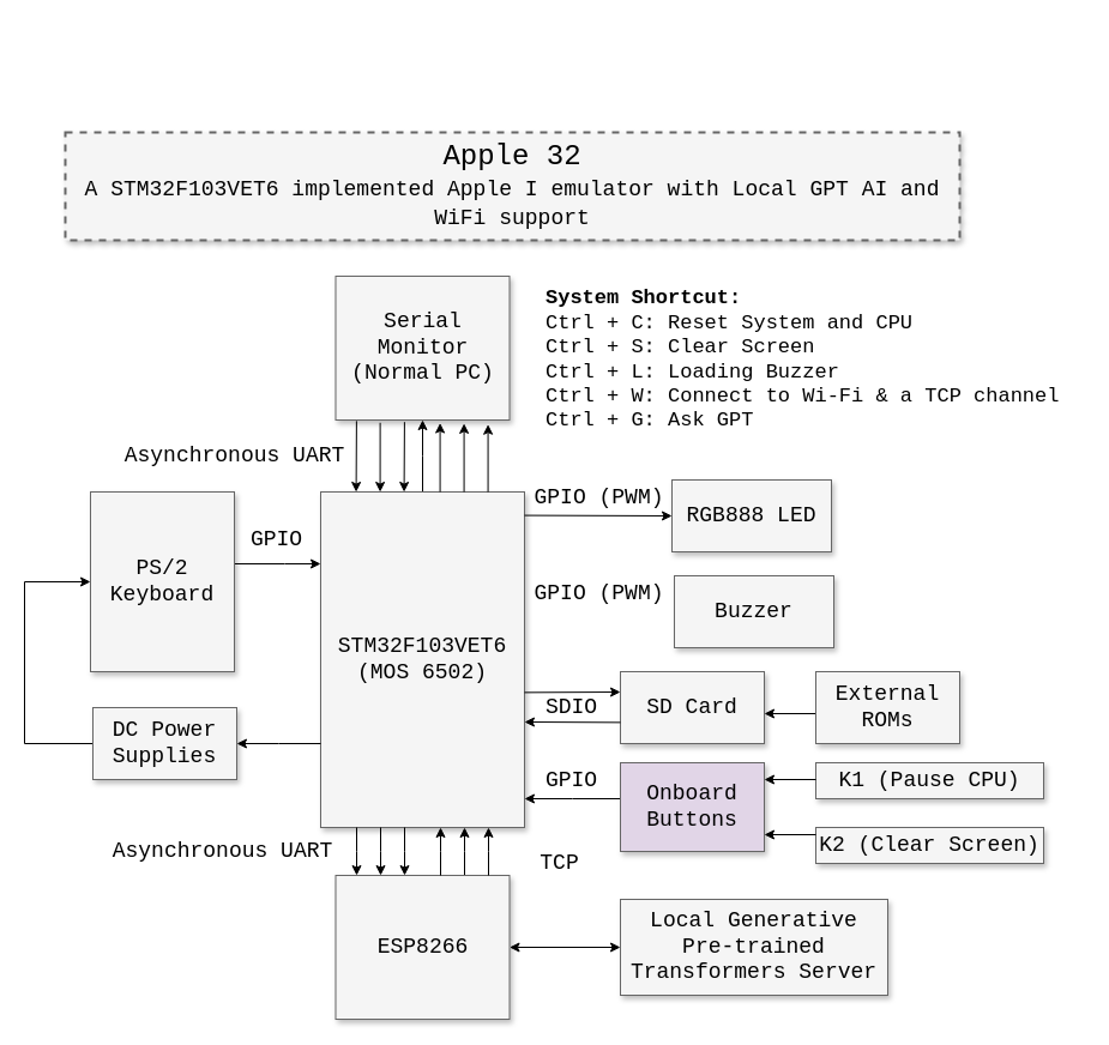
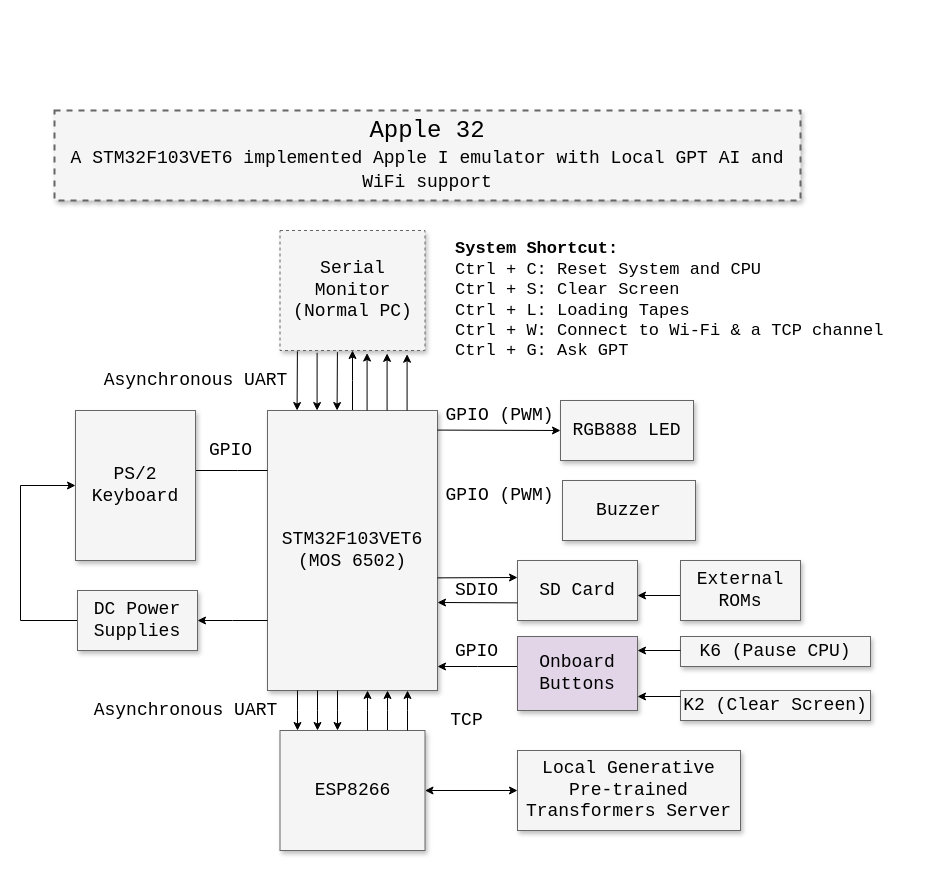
  <mxCell id="0" style=";html=1;" />
  <mxCell id="1" style=";html=1;" parent="0" />
  <mxCell id="2" value="&lt;font&gt;&lt;font style=&quot;font-size: 24px;&quot;&gt;Apple 32&lt;/font&gt;&lt;br&gt;&lt;font style=&quot;font-size: 18px;&quot;&gt;A STM32F103VET6 implemented Apple I emulator with Local GPT AI and WiFi support&lt;/font&gt;&lt;/font&gt;" style="whiteSpace=wrap;html=1;shadow=1;fontSize=20;fillColor=#f5f5f5;strokeColor=#666666;strokeWidth=2;dashed=1;fontFamily=Courier New;" parent="1" vertex="1"><mxGeometry x="54" y="110" width="746" height="90" as="geometry" /></mxCell>
  <mxCell id="3" style="edgeStyle=elbowEdgeStyle;rounded=0;html=1;startArrow=none;startFill=0;jettySize=auto;orthogonalLoop=1;fontSize=18;elbow=vertical;fontFamily=Courier New;" parent="1" source="5" target="27" edge="1"><mxGeometry relative="1" as="geometry" /></mxCell>
  <mxCell id="4" style="edgeStyle=elbowEdgeStyle;rounded=0;html=1;startArrow=none;startFill=0;jettySize=auto;orthogonalLoop=1;fontSize=18;fontFamily=Courier New;" parent="1" source="15" target="5" edge="1"><mxGeometry relative="1" as="geometry"><Array as="points"><mxPoint x="387" y="710" /></Array></mxGeometry></mxCell>
  <mxCell id="5" value="STM32F103VET6&lt;br&gt;(MOS 6502)" style="whiteSpace=wrap;html=1;shadow=1;fontSize=18;fillColor=#f5f5f5;strokeColor=#666666;fontFamily=Courier New;" parent="1" vertex="1"><mxGeometry x="267" y="410" width="170" height="280" as="geometry" /></mxCell>
  <mxCell id="6" value="Buzzer" style="whiteSpace=wrap;html=1;shadow=1;fontSize=18;fillColor=#f5f5f5;strokeColor=#666666;fontFamily=Courier New;" parent="1" vertex="1"><mxGeometry x="562" y="480" width="133" height="60" as="geometry" /></mxCell>
  <mxCell id="7" value="SD Card" style="whiteSpace=wrap;html=1;shadow=1;fontSize=18;fillColor=#f5f5f5;strokeColor=#666666;fontFamily=Courier New;" parent="1" vertex="1"><mxGeometry x="517" y="560" width="120" height="60" as="geometry" /></mxCell>
  <mxCell id="8" value="Local Generative Pre-trained Transformers Server" style="whiteSpace=wrap;html=1;shadow=1;fontSize=18;fillColor=#f5f5f5;strokeColor=#666666;fontFamily=Courier New;" parent="1" vertex="1"><mxGeometry x="517" y="750" width="223" height="80" as="geometry" /></mxCell>
- <mxCell id="9" style="edgeStyle=elbowEdgeStyle;rounded=0;html=1;startArrow=none;startFill=0;jettySize=auto;orthogonalLoop=1;fontSize=18;elbow=vertical;fontFamily=Courier New;" parent="1" source="10" target="5" edge="1"><mxGeometry relative="1" as="geometry"><Array as="points"><mxPoint x="237" y="470" /></Array></mxGeometry></mxCell>
+ <mxCell id="9" style="edgeStyle=elbowEdgeStyle;rounded=0;html=1;startArrow=none;startFill=0;jettySize=auto;orthogonalLoop=1;fontSize=18;elbow=vertical;fontFamily=Courier New;endArrow=none;" parent="1" source="10" target="5" edge="1"><mxGeometry relative="1" as="geometry"><Array as="points"><mxPoint x="237" y="470" /></Array></mxGeometry></mxCell>
  <mxCell id="10" value="PS/2&lt;br&gt;Keyboard" style="whiteSpace=wrap;html=1;shadow=1;fontSize=18;fillColor=#f5f5f5;strokeColor=#666666;fontFamily=Courier New;" parent="1" vertex="1"><mxGeometry x="75" y="410" width="120" height="150" as="geometry" /></mxCell>
  <mxCell id="11" style="edgeStyle=elbowEdgeStyle;rounded=0;html=1;startArrow=none;startFill=0;jettySize=auto;orthogonalLoop=1;fontSize=18;elbow=vertical;fontFamily=Courier New;" parent="1" source="5" target="13" edge="1"><mxGeometry relative="1" as="geometry" /></mxCell>
  <mxCell id="12" style="edgeStyle=orthogonalEdgeStyle;rounded=0;orthogonalLoop=1;jettySize=auto;html=1;entryX=0;entryY=0.5;entryDx=0;entryDy=0;fontFamily=Courier New;" parent="1" source="13" target="10" edge="1"><mxGeometry relative="1" as="geometry"><Array as="points"><mxPoint x="20" y="620" /><mxPoint x="20" y="485" /></Array></mxGeometry></mxCell>
  <mxCell id="13" value="DC Power&lt;br&gt;Supplies" style="whiteSpace=wrap;html=1;shadow=1;fontSize=18;fillColor=#f5f5f5;strokeColor=#666666;fontFamily=Courier New;" parent="1" vertex="1"><mxGeometry x="77" y="590" width="120" height="60" as="geometry" /></mxCell>
  <mxCell id="14" style="edgeStyle=orthogonalEdgeStyle;rounded=0;orthogonalLoop=1;jettySize=auto;html=1;entryX=0;entryY=0.5;entryDx=0;entryDy=0;startArrow=classic;startFill=1;fontFamily=Courier New;" parent="1" source="15" target="8" edge="1"><mxGeometry relative="1" as="geometry" /></mxCell>
  <mxCell id="15" value="ESP8266" style="whiteSpace=wrap;html=1;shadow=1;fontSize=18;fillColor=#f5f5f5;strokeColor=#666666;fontFamily=Courier New;" parent="1" vertex="1"><mxGeometry x="279.5" y="730" width="145" height="120" as="geometry" /></mxCell>
  <mxCell id="16" style="edgeStyle=elbowEdgeStyle;rounded=0;html=1;startArrow=none;startFill=0;jettySize=auto;orthogonalLoop=1;fontSize=18;fontFamily=Courier New;" parent="1" source="15" target="5" edge="1"><mxGeometry relative="1" as="geometry"><mxPoint x="417" y="740" as="sourcePoint" /><mxPoint x="417" y="700" as="targetPoint" /><Array as="points"><mxPoint x="407" y="710" /><mxPoint x="387" y="710" /></Array></mxGeometry></mxCell>
  <mxCell id="17" style="edgeStyle=elbowEdgeStyle;rounded=0;html=1;startArrow=none;startFill=0;jettySize=auto;orthogonalLoop=1;fontSize=18;fontFamily=Courier New;" parent="1" edge="1"><mxGeometry relative="1" as="geometry"><mxPoint x="367" y="730" as="sourcePoint" /><mxPoint x="367" y="690" as="targetPoint" /><Array as="points"><mxPoint x="367" y="710" /><mxPoint x="367" y="710" /></Array></mxGeometry></mxCell>
  <mxCell id="18" style="edgeStyle=elbowEdgeStyle;rounded=0;html=1;startArrow=none;startFill=0;jettySize=auto;orthogonalLoop=1;fontSize=18;fontFamily=Courier New;" parent="1" edge="1"><mxGeometry relative="1" as="geometry"><mxPoint x="337" y="690" as="sourcePoint" /><mxPoint x="337" y="730" as="targetPoint" /><Array as="points"><mxPoint x="337" y="710" /><mxPoint x="367" y="720" /></Array></mxGeometry></mxCell>
  <mxCell id="19" style="edgeStyle=elbowEdgeStyle;rounded=0;html=1;startArrow=none;startFill=0;jettySize=auto;orthogonalLoop=1;fontSize=18;fontFamily=Courier New;" parent="1" edge="1"><mxGeometry relative="1" as="geometry"><mxPoint x="317" y="690" as="sourcePoint" /><mxPoint x="317" y="730" as="targetPoint" /><Array as="points"><mxPoint x="317" y="710" /><mxPoint x="347" y="720" /></Array></mxGeometry></mxCell>
  <mxCell id="20" style="edgeStyle=elbowEdgeStyle;rounded=0;html=1;startArrow=none;startFill=0;jettySize=auto;orthogonalLoop=1;fontSize=18;fontFamily=Courier New;" parent="1" edge="1"><mxGeometry relative="1" as="geometry"><mxPoint x="297" y="690" as="sourcePoint" /><mxPoint x="297" y="730" as="targetPoint" /><Array as="points"><mxPoint x="297" y="710" /><mxPoint x="327" y="720" /></Array></mxGeometry></mxCell>
  <mxCell id="21" value="" style="shape=image;verticalLabelPosition=bottom;labelBackgroundColor=default;verticalAlign=top;aspect=fixed;imageAspect=0;image=https://upload.wikimedia.org/wikipedia/commons/thumb/8/84/Apple_Computer_Logo_rainbow.svg/514px-Apple_Computer_Logo_rainbow.svg.png;fontFamily=Courier New;" parent="1" vertex="1"><mxGeometry x="401.26" y="20" width="51.49" height="60" as="geometry" /></mxCell>
  <mxCell id="22" style="edgeStyle=elbowEdgeStyle;rounded=0;html=1;startArrow=none;startFill=0;jettySize=auto;orthogonalLoop=1;fontSize=18;elbow=vertical;fontFamily=Courier New;" parent="1" source="23" edge="1"><mxGeometry relative="1" as="geometry"><mxPoint x="437" y="666" as="targetPoint" /></mxGeometry></mxCell>
  <mxCell id="23" value="Onboard&lt;br&gt;Buttons" style="whiteSpace=wrap;html=1;shadow=1;fontSize=18;fillColor=#e1d5e7;strokeColor=#666666;fontFamily=Courier New;" parent="1" vertex="1"><mxGeometry x="517" y="636" width="120" height="74" as="geometry" /></mxCell>
  <mxCell id="24" style="edgeStyle=elbowEdgeStyle;rounded=0;html=1;startArrow=none;startFill=0;jettySize=auto;orthogonalLoop=1;fontSize=18;elbow=vertical;fontFamily=Courier New;" parent="1" source="25" edge="1"><mxGeometry relative="1" as="geometry"><mxPoint x="637" y="595" as="targetPoint" /></mxGeometry></mxCell>
  <mxCell id="25" value="External&lt;br&gt;ROMs" style="whiteSpace=wrap;html=1;shadow=1;fontSize=18;fillColor=#f5f5f5;strokeColor=#666666;fontFamily=Courier New;" parent="1" vertex="1"><mxGeometry x="680" y="560" width="120" height="60" as="geometry" /></mxCell>
  <mxCell id="26" style="edgeStyle=elbowEdgeStyle;rounded=0;html=1;startArrow=none;startFill=0;jettySize=auto;orthogonalLoop=1;fontSize=18;fontFamily=Courier New;entryX=0.735;entryY=1.024;entryDx=0;entryDy=0;entryPerimeter=0;" parent="1" target="27" edge="1"><mxGeometry relative="1" as="geometry"><Array as="points"><mxPoint x="386.58" y="390" /></Array><mxPoint x="386.58" y="370" as="targetPoint" /><mxPoint x="386.58" y="410" as="sourcePoint" /></mxGeometry></mxCell>
- <mxCell id="27" value="Serial Monitor&lt;br&gt;(Normal PC)" style="whiteSpace=wrap;html=1;shadow=1;fontSize=18;fillColor=#f5f5f5;strokeColor=#666666;fontFamily=Courier New;" parent="1" vertex="1"><mxGeometry x="279.5" y="230" width="145" height="120" as="geometry" /></mxCell>
+ <mxCell id="27" value="Serial Monitor&lt;br&gt;(Normal PC)" style="whiteSpace=wrap;html=1;shadow=1;fontSize=18;fillColor=#f5f5f5;strokeColor=#666666;fontFamily=Courier New;dashed=1;" parent="1" vertex="1"><mxGeometry x="279.5" y="230" width="145" height="120" as="geometry" /></mxCell>
  <mxCell id="28" style="edgeStyle=elbowEdgeStyle;rounded=0;html=1;startArrow=none;startFill=0;jettySize=auto;orthogonalLoop=1;fontSize=18;fontFamily=Courier New;entryX=0.871;entryY=1.031;entryDx=0;entryDy=0;entryPerimeter=0;" parent="1" target="27" edge="1"><mxGeometry relative="1" as="geometry"><mxPoint x="406.58" y="410" as="sourcePoint" /><mxPoint x="406.58" y="370" as="targetPoint" /><Array as="points"><mxPoint x="406.58" y="390" /><mxPoint x="386.58" y="390" /></Array></mxGeometry></mxCell>
  <mxCell id="29" style="edgeStyle=elbowEdgeStyle;rounded=0;html=1;startArrow=none;startFill=0;jettySize=auto;orthogonalLoop=1;fontSize=18;fontFamily=Courier New;entryX=0.599;entryY=1.021;entryDx=0;entryDy=0;entryPerimeter=0;" parent="1" target="27" edge="1"><mxGeometry relative="1" as="geometry"><mxPoint x="366.58" y="410" as="sourcePoint" /><mxPoint x="366.58" y="370" as="targetPoint" /><Array as="points"><mxPoint x="366.58" y="390" /><mxPoint x="366.58" y="390" /></Array></mxGeometry></mxCell>
  <mxCell id="30" style="edgeStyle=elbowEdgeStyle;rounded=0;html=1;startArrow=none;startFill=0;jettySize=auto;orthogonalLoop=1;fontSize=18;fontFamily=Courier New;exitX=0.396;exitY=1.014;exitDx=0;exitDy=0;exitPerimeter=0;" parent="1" source="27" edge="1"><mxGeometry relative="1" as="geometry"><mxPoint x="336.58" y="370" as="sourcePoint" /><mxPoint x="336.58" y="410" as="targetPoint" /><Array as="points"><mxPoint x="336.58" y="390" /><mxPoint x="366.58" y="400" /></Array></mxGeometry></mxCell>
  <mxCell id="31" style="edgeStyle=elbowEdgeStyle;rounded=0;html=1;startArrow=none;startFill=0;jettySize=auto;orthogonalLoop=1;fontSize=18;fontFamily=Courier New;exitX=0.256;exitY=1.019;exitDx=0;exitDy=0;exitPerimeter=0;" parent="1" source="27" edge="1"><mxGeometry relative="1" as="geometry"><mxPoint x="316.58" y="370" as="sourcePoint" /><mxPoint x="316.58" y="410" as="targetPoint" /><Array as="points"><mxPoint x="316.58" y="390" /><mxPoint x="346.58" y="400" /></Array></mxGeometry></mxCell>
  <mxCell id="32" style="edgeStyle=elbowEdgeStyle;rounded=0;html=1;startArrow=none;startFill=0;jettySize=auto;orthogonalLoop=1;fontSize=18;fontFamily=Courier New;exitX=0.12;exitY=1.007;exitDx=0;exitDy=0;exitPerimeter=0;" parent="1" source="27" edge="1"><mxGeometry relative="1" as="geometry"><mxPoint x="296.58" y="370" as="sourcePoint" /><mxPoint x="296.58" y="410" as="targetPoint" /><Array as="points"><mxPoint x="296.58" y="390" /><mxPoint x="326.58" y="400" /></Array></mxGeometry></mxCell>
  <mxCell id="33" style="edgeStyle=elbowEdgeStyle;rounded=0;html=1;startArrow=none;startFill=0;jettySize=auto;orthogonalLoop=1;fontSize=18;elbow=vertical;fontFamily=Courier New;" parent="1" edge="1"><mxGeometry relative="1" as="geometry"><mxPoint x="437" y="577.36" as="sourcePoint" /><mxPoint x="517" y="577.36" as="targetPoint" /></mxGeometry></mxCell>
  <mxCell id="34" style="edgeStyle=elbowEdgeStyle;rounded=0;html=1;startArrow=none;startFill=0;jettySize=auto;orthogonalLoop=1;fontSize=18;elbow=vertical;fontFamily=Courier New;" parent="1" edge="1"><mxGeometry relative="1" as="geometry"><mxPoint x="517" y="602.36" as="sourcePoint" /><mxPoint x="437" y="602.36" as="targetPoint" /></mxGeometry></mxCell>
  <mxCell id="35" value="TCP" style="text;html=1;align=center;verticalAlign=middle;resizable=0;points=[];autosize=1;strokeColor=none;fillColor=none;fontSize=18;fontFamily=Courier New;" parent="1" vertex="1"><mxGeometry x="436" y="700" width="60" height="40" as="geometry" /></mxCell>
  <mxCell id="36" style="edgeStyle=elbowEdgeStyle;rounded=0;html=1;startArrow=none;startFill=0;jettySize=auto;orthogonalLoop=1;fontSize=18;elbow=vertical;fontFamily=Courier New;" parent="1" target="37" edge="1"><mxGeometry relative="1" as="geometry"><mxPoint x="437" y="429.58" as="sourcePoint" /><mxPoint x="517" y="429.913" as="targetPoint" /></mxGeometry></mxCell>
  <mxCell id="37" value="RGB888 LED" style="whiteSpace=wrap;html=1;shadow=1;fontSize=18;fillColor=#f5f5f5;strokeColor=#666666;fontFamily=Courier New;" parent="1" vertex="1"><mxGeometry x="560" y="400" width="133" height="60" as="geometry" /></mxCell>
  <mxCell id="38" value="GPIO" style="text;html=1;align=center;verticalAlign=middle;resizable=0;points=[];autosize=1;strokeColor=none;fillColor=none;fontSize=18;fontFamily=Courier New;" parent="1" vertex="1"><mxGeometry x="195" y="430" width="70" height="40" as="geometry" /></mxCell>
  <mxCell id="39" value="SDIO" style="text;html=1;align=center;verticalAlign=middle;resizable=0;points=[];autosize=1;strokeColor=none;fillColor=none;fontSize=18;fontFamily=Courier New;" parent="1" vertex="1"><mxGeometry x="441" y="570" width="70" height="40" as="geometry" /></mxCell>
- <mxCell id="40" value="K1 (Pause CPU)" style="whiteSpace=wrap;html=1;shadow=1;fontSize=18;fillColor=#f5f5f5;strokeColor=#666666;fontFamily=Courier New;" parent="1" vertex="1"><mxGeometry x="680" y="636" width="190" height="30" as="geometry" /></mxCell>
+ <mxCell id="40" value="K6 (Pause CPU)" style="whiteSpace=wrap;html=1;shadow=1;fontSize=18;fillColor=#f5f5f5;strokeColor=#666666;fontFamily=Courier New;" parent="1" vertex="1"><mxGeometry x="680" y="636" width="190" height="30" as="geometry" /></mxCell>
  <mxCell id="41" value="K2 (Clear Screen)" style="whiteSpace=wrap;html=1;shadow=1;fontSize=18;fillColor=#f5f5f5;strokeColor=#666666;fontFamily=Courier New;" parent="1" vertex="1"><mxGeometry x="680" y="690" width="190" height="30" as="geometry" /></mxCell>
  <mxCell id="42" style="edgeStyle=elbowEdgeStyle;rounded=0;html=1;startArrow=none;startFill=0;jettySize=auto;orthogonalLoop=1;fontSize=18;elbow=vertical;fontFamily=Courier New;" parent="1" edge="1"><mxGeometry relative="1" as="geometry"><mxPoint x="637" y="650" as="targetPoint" /><mxPoint x="680" y="650" as="sourcePoint" /></mxGeometry></mxCell>
  <mxCell id="43" style="edgeStyle=elbowEdgeStyle;rounded=0;html=1;startArrow=none;startFill=0;jettySize=auto;orthogonalLoop=1;fontSize=18;elbow=vertical;fontFamily=Courier New;" parent="1" edge="1"><mxGeometry relative="1" as="geometry"><mxPoint x="637" y="696" as="targetPoint" /><mxPoint x="680" y="696" as="sourcePoint" /></mxGeometry></mxCell>
  <mxCell id="44" value="GPIO" style="text;html=1;align=center;verticalAlign=middle;resizable=0;points=[];autosize=1;strokeColor=none;fillColor=none;fontSize=18;fontFamily=Courier New;" parent="1" vertex="1"><mxGeometry x="441" y="631" width="70" height="40" as="geometry" /></mxCell>
  <mxCell id="45" value="Asynchronous UART" style="text;html=1;align=center;verticalAlign=middle;resizable=0;points=[];autosize=1;strokeColor=none;fillColor=none;fontSize=18;fontFamily=Courier New;" parent="1" vertex="1"><mxGeometry x="80" y="690" width="210" height="40" as="geometry" /></mxCell>
  <mxCell id="46" value="GPIO (PWM)" style="text;html=1;align=center;verticalAlign=middle;resizable=0;points=[];autosize=1;strokeColor=none;fillColor=none;fontSize=18;fontFamily=Courier New;" parent="1" vertex="1"><mxGeometry x="434" y="475" width="130" height="40" as="geometry" /></mxCell>
  <mxCell id="47" value="GPIO (PWM)" style="text;html=1;align=center;verticalAlign=middle;resizable=0;points=[];autosize=1;strokeColor=none;fillColor=none;fontSize=18;fontFamily=Courier New;" parent="1" vertex="1"><mxGeometry x="434" y="395" width="130" height="40" as="geometry" /></mxCell>
- <mxCell id="48" value="&lt;font style=&quot;font-size: 17px;&quot;&gt;&lt;b class=&quot;fr-fix-ad3d301e&quot; style=&quot;font-size: 17px;&quot;&gt;System Shortcut:&lt;/b&gt;&lt;br style=&quot;font-size: 17px;&quot;&gt;Ctrl + C: Reset System and CPU&lt;br style=&quot;font-size: 17px;&quot;&gt;Ctrl + S:&amp;nbsp;Clear Screen&lt;font style=&quot;font-size: 17px;&quot;&gt;&lt;br style=&quot;font-size: 17px;&quot;&gt;&lt;/font&gt;Ctrl + L: Loading Buzzer&lt;br style=&quot;font-size: 17px;&quot;&gt;Ctrl + W: Connect to Wi-Fi &amp;amp; a TCP channel&lt;br style=&quot;font-size: 17px;&quot;&gt;Ctrl + G: Ask GPT&lt;/font&gt;" style="text;html=1;align=left;verticalAlign=middle;resizable=0;points=[];autosize=1;strokeColor=none;fillColor=none;fontFamily=Courier New;fontSize=17;" parent="1" vertex="1"><mxGeometry x="452.75" y="230" width="450" height="140" as="geometry" /></mxCell>
+ <mxCell id="48" value="&lt;font style=&quot;font-size: 17px;&quot;&gt;&lt;b class=&quot;fr-fix-ad3d301e&quot; style=&quot;font-size: 17px;&quot;&gt;System Shortcut:&lt;/b&gt;&lt;br style=&quot;font-size: 17px;&quot;&gt;Ctrl + C: Reset System and CPU&lt;br style=&quot;font-size: 17px;&quot;&gt;Ctrl + S:&amp;nbsp;Clear Screen&lt;font style=&quot;font-size: 17px;&quot;&gt;&lt;br style=&quot;font-size: 17px;&quot;&gt;&lt;/font&gt;Ctrl + L: Loading Tapes&lt;br style=&quot;font-size: 17px;&quot;&gt;Ctrl + W: Connect to Wi-Fi &amp;amp; a TCP channel&lt;br style=&quot;font-size: 17px;&quot;&gt;Ctrl + G: Ask GPT&lt;/font&gt;" style="text;html=1;align=left;verticalAlign=middle;resizable=0;points=[];autosize=1;strokeColor=none;fillColor=none;fontFamily=Courier New;fontSize=17;" parent="1" vertex="1"><mxGeometry x="452.75" y="230" width="450" height="140" as="geometry" /></mxCell>
  <mxCell id="49" value="Asynchronous UART" style="text;html=1;align=center;verticalAlign=middle;resizable=0;points=[];autosize=1;strokeColor=none;fillColor=none;fontSize=18;fontFamily=Courier New;" parent="1" vertex="1"><mxGeometry x="90" y="360" width="210" height="40" as="geometry" /></mxCell>
